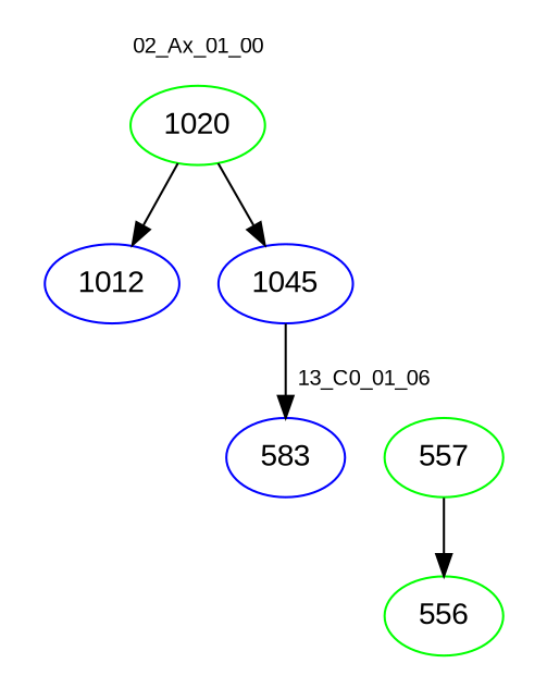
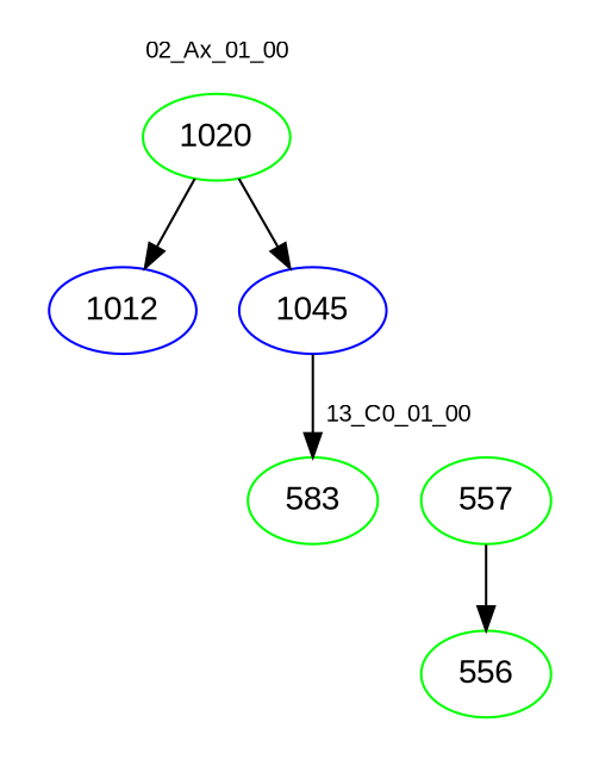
  digraph {
    fontname="Liberation Sans"
    node [color=green fontname="Liberation Sans"]
    edge [color=black fontname="Liberation Sans"]
    n1 [label=1020]
    n2 [color=blue label=1012]
    n3 [color=blue label=1045]
    n4 [label=557]
    n5 [label=556]
-   n6 [color=blue label=583]
+   n6 [label=583]
    subgraph cluster_1 {
      color=white
      fontsize=10
      label="02_Ax_01_00"
      n1
      n2
      n3
    }
    subgraph cluster_2 {
      color=white
      fontsize=10
-     label="13_C0_01_06"
+     label="13_C0_01_00"
      n4
      n5
      n6
    }
    n1 -> n2
    n1 -> n3
    n3 -> n6
    n4 -> n5
  }
